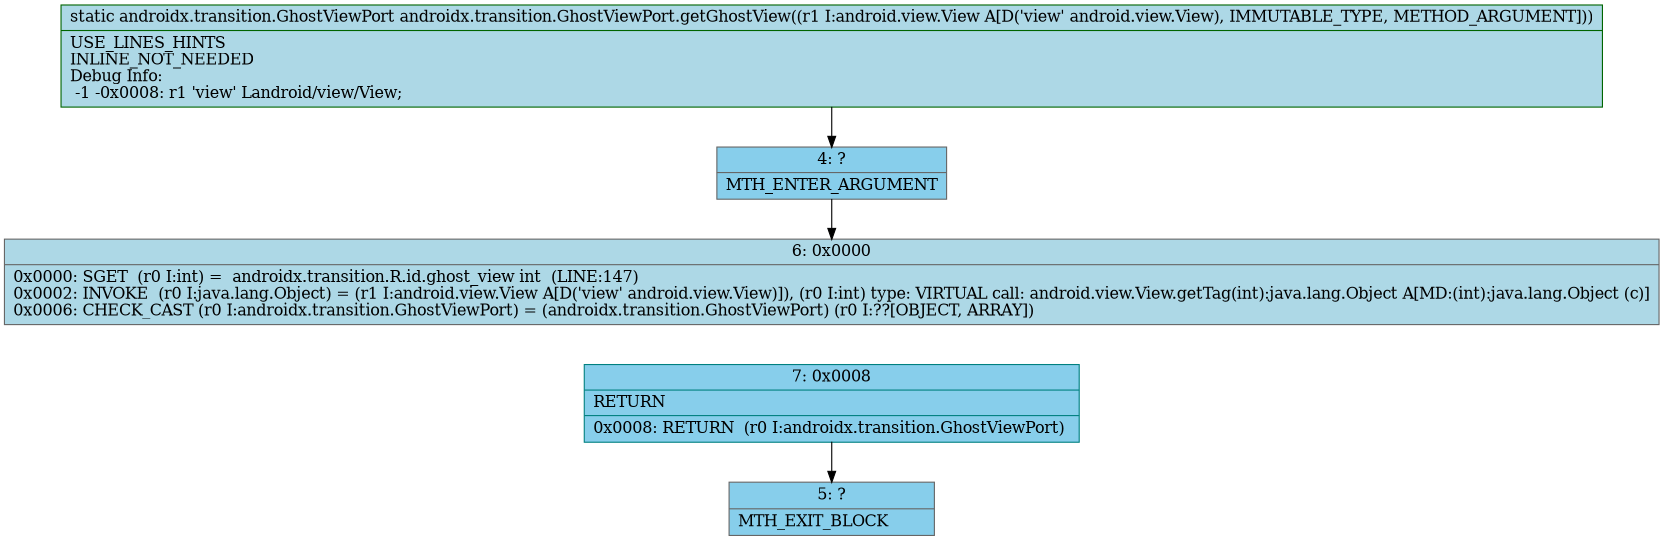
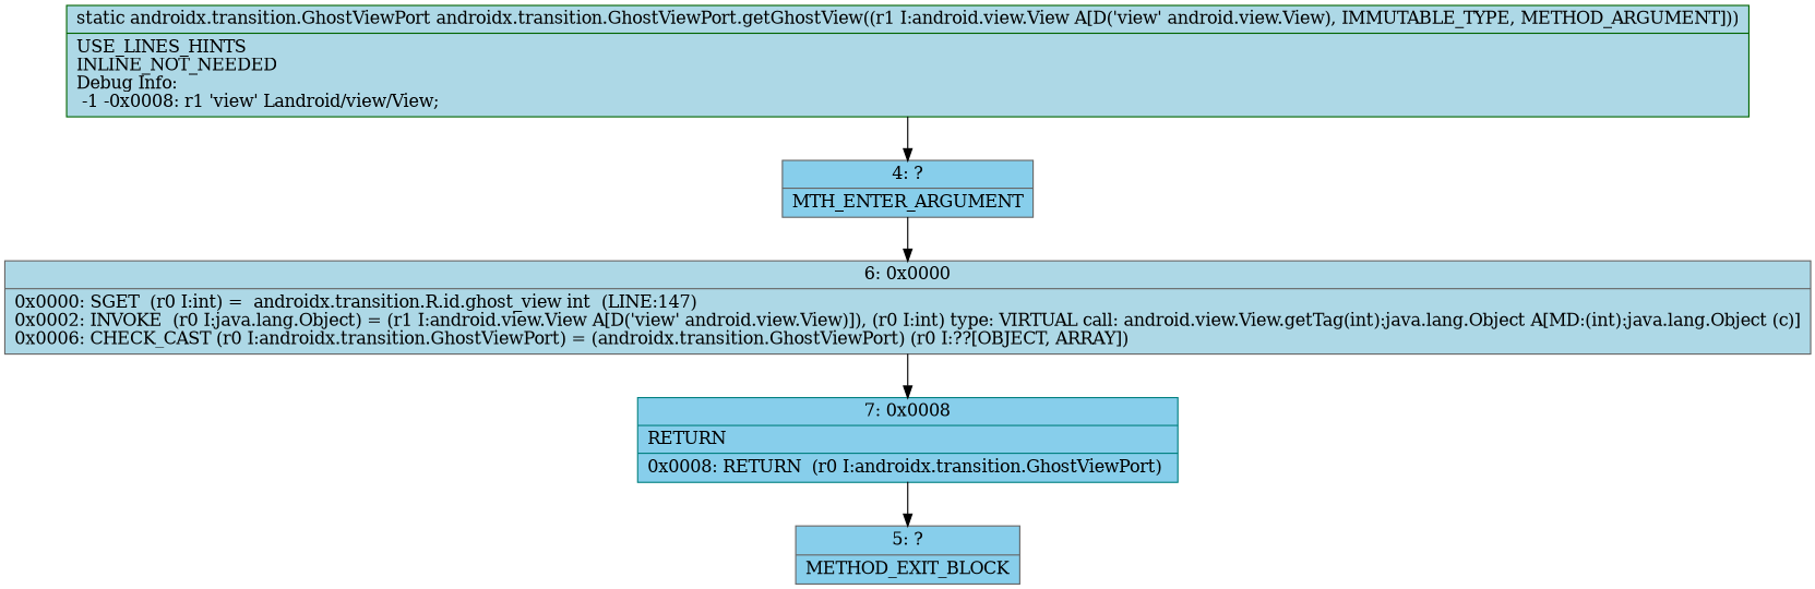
  digraph {
    node [color=gray40 fillcolor=skyblue shape=record style=filled]
    n1 [label="{4\:\ ?|MTH_ENTER_ARGUMENT\l}"]
    n2 [fillcolor=lightblue label="{6\:\ 0x0000|0x0000: SGET  (r0 I:int) =  androidx.transition.R.id.ghost_view int  (LINE:147)\l0x0002: INVOKE  (r0 I:java.lang.Object) = (r1 I:android.view.View A[D('view' android.view.View)]), (r0 I:int) type: VIRTUAL call: android.view.View.getTag(int):java.lang.Object A[MD:(int):java.lang.Object (c)]\l0x0006: CHECK_CAST (r0 I:androidx.transition.GhostViewPort) = (androidx.transition.GhostViewPort) (r0 I:??[OBJECT, ARRAY]) \l}"]
    n3 [color=teal label="{7\:\ 0x0008|RETURN\l|0x0008: RETURN  (r0 I:androidx.transition.GhostViewPort) \l}"]
-   n4 [label="{5\:\ ?|MTH_EXIT_BLOCK\l}"]
+   n4 [label="{5\:\ ?|METHOD_EXIT_BLOCK\l}"]
    n5 [color=darkgreen fillcolor=lightblue label="{static androidx.transition.GhostViewPort androidx.transition.GhostViewPort.getGhostView((r1 I:android.view.View A[D('view' android.view.View), IMMUTABLE_TYPE, METHOD_ARGUMENT]))  | USE_LINES_HINTS\lINLINE_NOT_NEEDED\lDebug Info:\l  \-1 \-0x0008: r1 'view' Landroid\/view\/View;\l}"]
    n1 -> n2
+   n2 -> n3
    n3 -> n4
    n5 -> n1
  }
